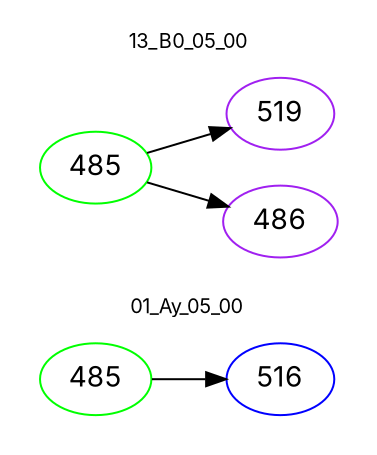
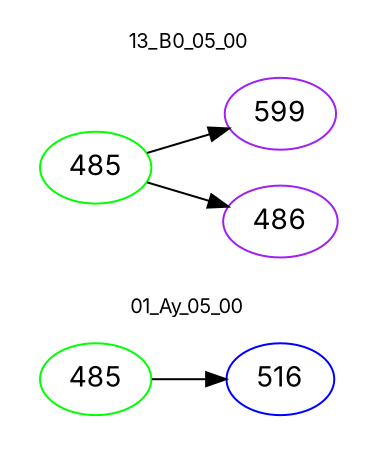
  digraph {
    fontname=Inter
    rankdir=LR
    node [color=green fontname=Inter]
    edge [color=black fontname=Inter]
    n1 [label=485]
    n2 [color=blue label=516]
    n3 [label=485]
    n4 [color=purple label=486]
-   n5 [color=purple label=519]
+   n5 [color=purple label=599]
    subgraph cluster_1 {
      color=white
      fontsize=10
      label="01_Ay_05_00"
      n1
      n2
    }
    subgraph cluster_2 {
      color=white
      fontsize=10
      label="13_B0_05_00"
      n3
      n4
      n5
    }
    n1 -> n2
    n3 -> n4
    n3 -> n5
  }
